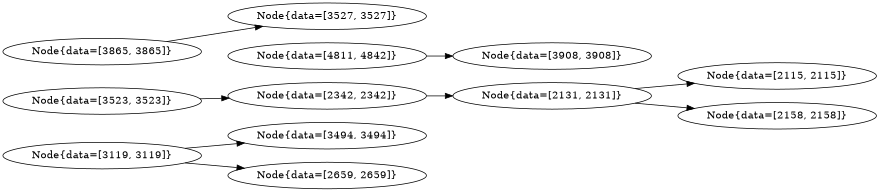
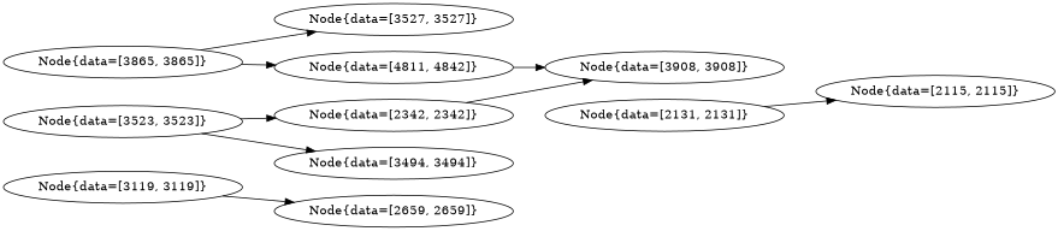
  digraph {
    rankdir=LR
    n1 [label="Node{data=[3523, 3523]}"]
    n2 [label="Node{data=[2342, 2342]}"]
    n3 [label="Node{data=[2131, 2131]}"]
    n4 [label="Node{data=[3865, 3865]}"]
    n5 [label="Node{data=[3527, 3527]}"]
    n6 [label="Node{data=[4811, 4842]}"]
    n7 [label="Node{data=[2115, 2115]}"]
-   n8 [label="Node{data=[2158, 2158]}"]
    n9 [label="Node{data=[3119, 3119]}"]
    n10 [label="Node{data=[2659, 2659]}"]
    n11 [label="Node{data=[3494, 3494]}"]
    n12 [label="Node{data=[3908, 3908]}"]
    n1 -> n2
-   n2 -> n3
+   n2 -> n12
    n3 -> n7
-   n3 -> n8
    n4 -> n5
+   n4 -> n6
    n6 -> n12
    n9 -> n10
-   n9 -> n11
+   n1 -> n11
  }
